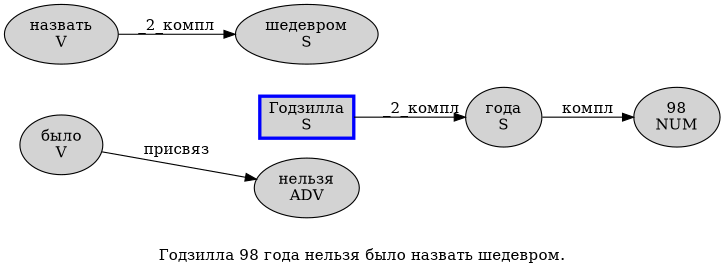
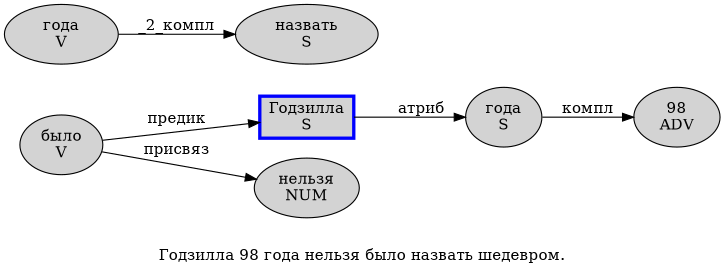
  digraph {
    label="Годзилла 98 года нельзя было назвать шедевром."
    rankdir=LR
    node [fillcolor=lightgray penwidth=1 shape=ellipse style=filled]
    n1 [color=blue label="Годзилла\nS" penwidth=3 shape=box]
    n2 [label="года\nS"]
-   n3 [label="98\nNUM"]
-   n4 [label="нельзя\nADV"]
+   n3 [label="98\nADV"]
+   n4 [label="нельзя\nNUM"]
    n5 [label="было\nV"]
-   n6 [label="назвать\nV"]
-   n7 [label="шедевром\nS"]
-   n1 -> n2 [label="_2_компл"]
+   n6 [label="года\nV"]
+   n7 [label="назвать\nS"]
+   n1 -> n2 [label="атриб"]
    n2 -> n3 [label="компл"]
+   n5 -> n1 [label="предик"]
    n5 -> n4 [label="присвяз"]
    n6 -> n7 [label="_2_компл"]
  }
